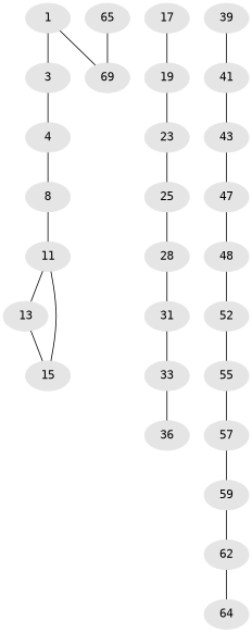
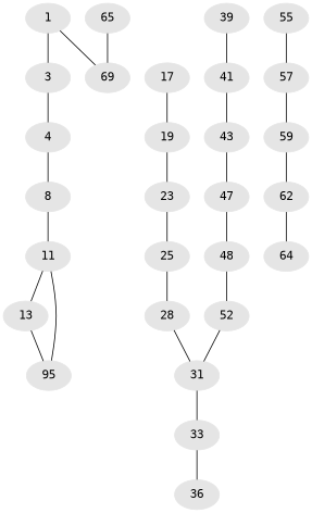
  graph {
    fontname="DejaVu Sans Mono"
    node [color=gray90 fontname="DejaVu Sans Mono" style=filled]
    edge [fontname="DejaVu Sans Mono"]
    1 [super="+2+70"]
    3
    n3 [label=69 super="+68"]
    4 [super="+5"]
    8 [super="+9"]
    11 [super="+12"]
    13 [super="+14"]
-   15 [super="+16"]
+   15 [super="+16" label=95]
    17 [super="+18"]
    19 [super="+20"]
    23 [super="+24"]
    25 [super="+26"]
    28 [super="+29"]
    31 [super="+32"]
    33 [super="+34"]
    36 [super="+37"]
    39 [super="+40"]
    41 [super="+42"]
    43 [super="+44"]
    47
    48 [super="+49"]
    52 [super="+53"]
    55 [super="+56"]
    57 [super="+58"]
    59 [super="+60"]
    62 [super="+63"]
    64
    65 [super="+66"]
    1 -- 3
    1 -- n3
    3 -- 4
    4 -- 8
    8 -- 11
    11 -- 13
    13 -- 15
    15 -- 11
    17 -- 19
    19 -- 23
    23 -- 25
    25 -- 28
    28 -- 31
    31 -- 33
    33 -- 36
    39 -- 41
    41 -- 43
    43 -- 47
    47 -- 48
    48 -- 52
-   52 -- 55
+   52 -- 31
    55 -- 57
    57 -- 59
    59 -- 62
    62 -- 64
    65 -- n3
  }
